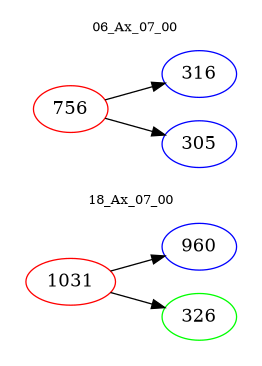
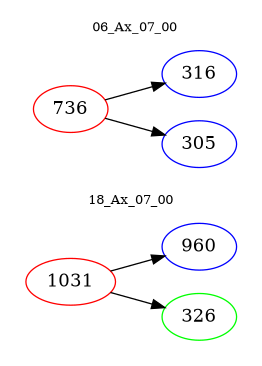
  digraph {
    rankdir=LR
    node [color=blue]
    edge [color=black]
    n1 [color=red label=1031]
    n2 [color=green label=326]
    n3 [label=960]
-   n4 [color=red label=756]
+   n4 [color=red label=736]
    n5 [label=305]
    n6 [label=316]
    subgraph cluster_1 {
      color=white
      fontsize=10
      label="18_Ax_07_00"
      n1
      n2
      n3
    }
    subgraph cluster_2 {
      color=white
      fontsize=10
      label="06_Ax_07_00"
      n4
      n5
      n6
    }
    n1 -> n2
    n1 -> n3
    n4 -> n5
    n4 -> n6
  }
